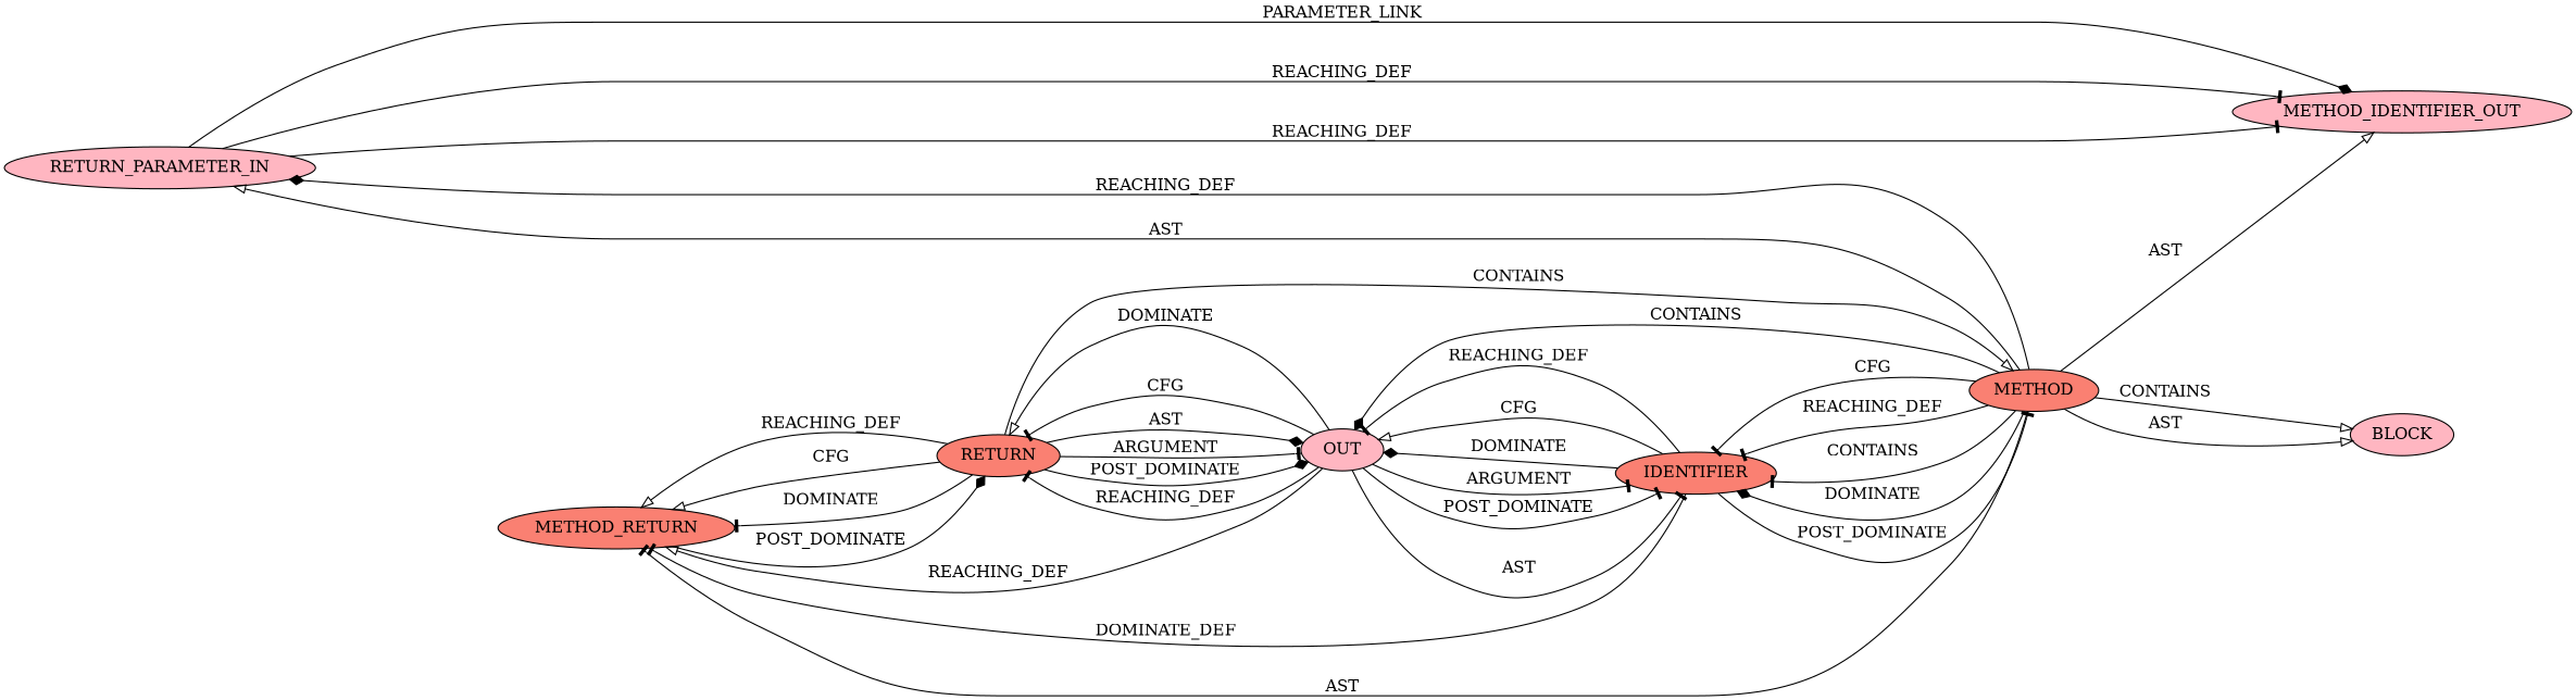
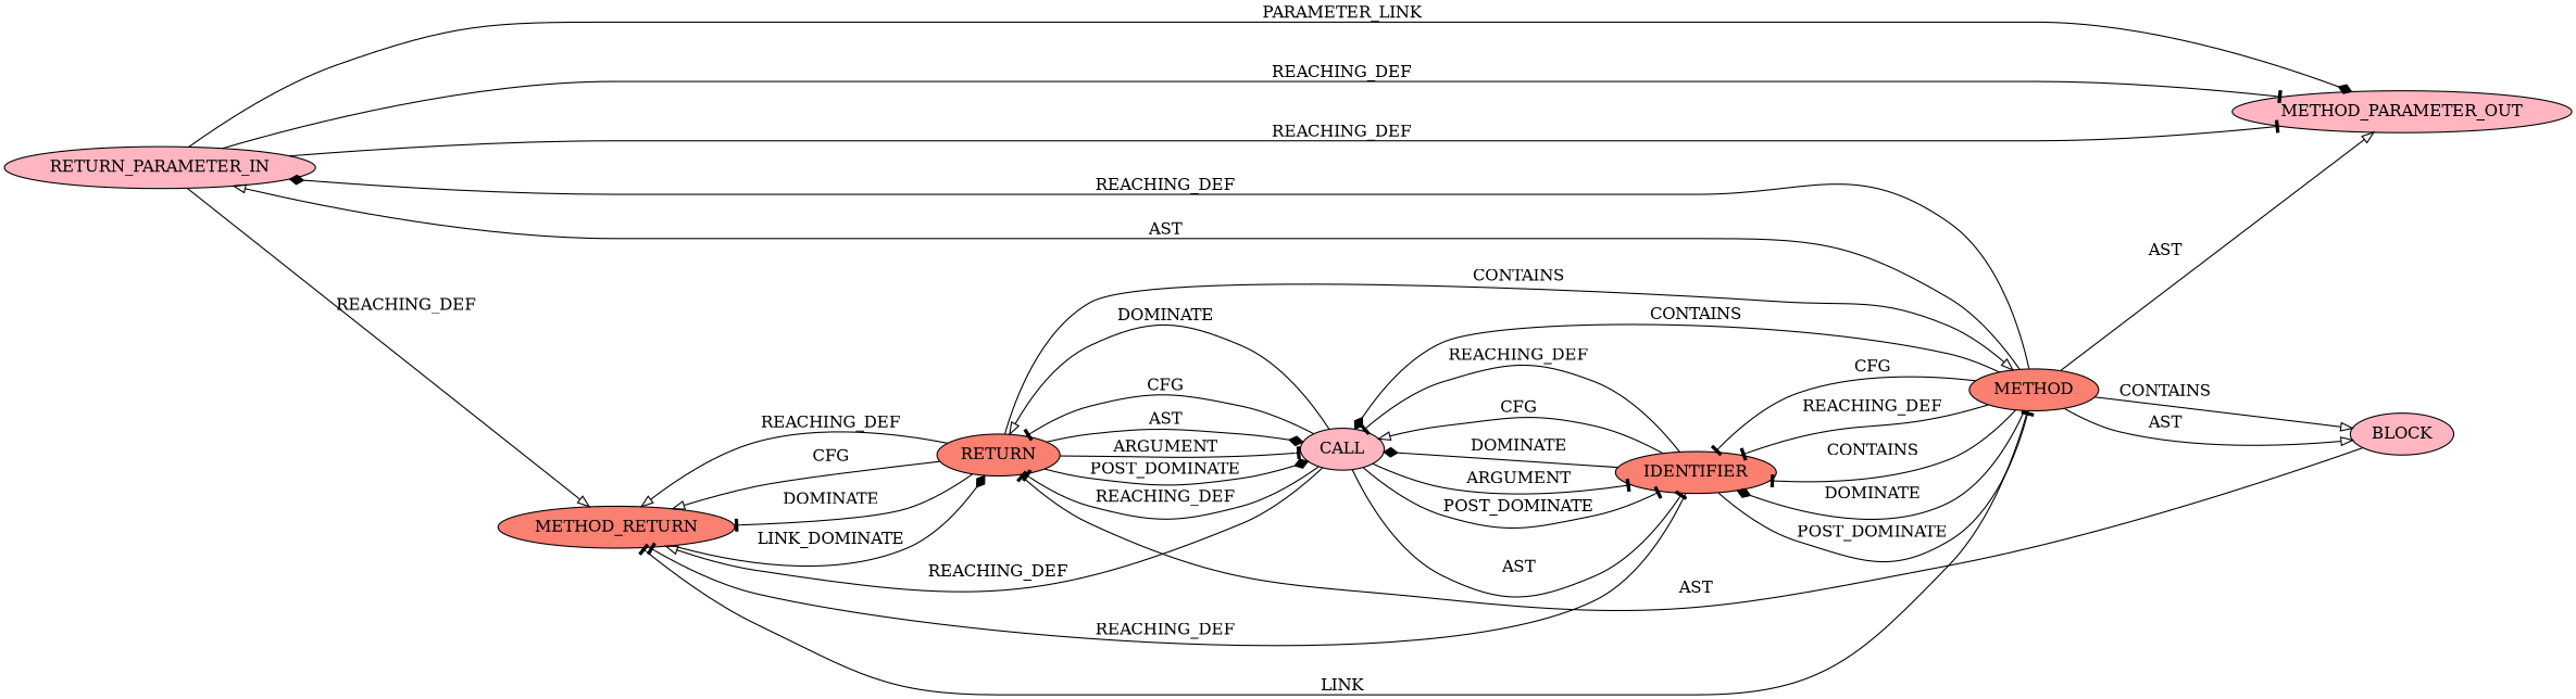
  digraph {
    rankdir=LR
    node [CODE="struct sock *sk" COLUMN_NUMBER=1 LINE_NUMBER=242 ORDER=1 fillcolor=lightpink style=filled]
    edge [arrowhead=tee]
    n1 [COLUMN_NUMBER=24 EVALUATION_STRATEGY=BY_VALUE INDEX=1 IS_VARIADIC=false LINE_NUMBER=240 NAME=sk TYPE_FULL_NAME="sock*" label=RETURN_PARAMETER_IN]
-   n2 [COLUMN_NUMBER=24 EVALUATION_STRATEGY=BY_VALUE INDEX=1 IS_VARIADIC=false LINE_NUMBER=240 NAME=sk TYPE_FULL_NAME="sock*" label=METHOD_IDENTIFIER_OUT]
+   n2 [COLUMN_NUMBER=24 EVALUATION_STRATEGY=BY_VALUE INDEX=1 IS_VARIADIC=false LINE_NUMBER=240 NAME=sk TYPE_FULL_NAME="sock*" label=METHOD_PARAMETER_OUT]
    n3 [CODE=RET EVALUATION_STRATEGY=BY_VALUE LINE_NUMBER=239 ORDER=3 TYPE_FULL_NAME=int fillcolor=salmon label=METHOD_RETURN]
    n4 [ARGUMENT_INDEX=-1 CODE="return -EOPNOTSUPP;" COLUMN_NUMBER=2 fillcolor=salmon label=RETURN]
    n5 [AST_PARENT_FULL_NAME="tls.h:<global>" AST_PARENT_TYPE=TYPE_DECL CODE="static inline int\ntls_set_device_offload(struct sock *sk)\n{\n	return -EOPNOTSUPP;\n}" COLUMN_NUMBER_END=1 FILENAME="tls.h" FULL_NAME=tls_set_device_offload IS_EXTERNAL=false LINE_NUMBER=239 LINE_NUMBER_END=243 NAME=tls_set_device_offload ORDER=65 SIGNATURE="int tls_set_device_offload (sock*)" fillcolor=salmon label=METHOD]
    n6 [ARGUMENT_INDEX=-1 CODE="{\n	return -EOPNOTSUPP;\n}" LINE_NUMBER=241 ORDER=2 TYPE_FULL_NAME=void label=BLOCK]
    n7 [ARGUMENT_INDEX=1 CODE=EOPNOTSUPP COLUMN_NUMBER=10 NAME=EOPNOTSUPP TYPE_FULL_NAME=ANY fillcolor=salmon label=IDENTIFIER]
-   n8 [ARGUMENT_INDEX=-1 CODE="-EOPNOTSUPP" COLUMN_NUMBER=9 DISPATCH_TYPE=STATIC_DISPATCH METHOD_FULL_NAME="<operator>.minus" NAME="<operator>.minus" TYPE_FULL_NAME="<empty>" label=OUT]
+   n8 [ARGUMENT_INDEX=-1 CODE="-EOPNOTSUPP" COLUMN_NUMBER=9 DISPATCH_TYPE=STATIC_DISPATCH METHOD_FULL_NAME="<operator>.minus" NAME="<operator>.minus" TYPE_FULL_NAME="<empty>" label=CALL]
    n1 -> n2 [arrowhead=diamond label=PARAMETER_LINK]
    n1 -> n2 [VARIABLE=sk label=REACHING_DEF]
    n1 -> n2 [VARIABLE=sk label=REACHING_DEF]
-   n3 -> n4 [arrowhead=diamond label=POST_DOMINATE]
+   n1 -> n3 [VARIABLE=sk arrowhead=onormal label=REACHING_DEF]
+   n3 -> n4 [arrowhead=diamond label=LINK_DOMINATE]
    n4 -> n3 [VARIABLE="<RET>" arrowhead=onormal label=REACHING_DEF]
    n4 -> n3 [arrowhead=onormal label=CFG]
    n4 -> n3 [label=DOMINATE]
    n4 -> n5 [arrowhead=onormal label=CONTAINS]
    n4 -> n8 [arrowhead=diamond label=AST]
    n4 -> n8 [label=ARGUMENT]
    n4 -> n8 [arrowhead=diamond label=POST_DOMINATE]
    n5 -> n1 [arrowhead=diamond label=REACHING_DEF]
    n5 -> n1 [arrowhead=onormal label=AST]
    n5 -> n2 [arrowhead=onormal label=AST]
-   n5 -> n3 [label=AST]
+   n5 -> n3 [label=LINK]
    n5 -> n6 [arrowhead=onormal label=CONTAINS]
    n5 -> n6 [arrowhead=onormal label=AST]
    n5 -> n7 [label=CFG]
    n5 -> n7 [label=REACHING_DEF]
    n5 -> n7 [label=CONTAINS]
    n5 -> n7 [arrowhead=diamond label=DOMINATE]
    n5 -> n8 [arrowhead=diamond label=CONTAINS]
-   n7 -> n3 [VARIABLE=EOPNOTSUPP label=DOMINATE_DEF]
+   n6 -> n4 [label=AST]
+   n7 -> n3 [VARIABLE=EOPNOTSUPP label=REACHING_DEF]
    n7 -> n5 [label=POST_DOMINATE]
    n7 -> n8 [VARIABLE=EOPNOTSUPP label=REACHING_DEF]
    n7 -> n8 [arrowhead=onormal label=CFG]
    n7 -> n8 [arrowhead=diamond label=DOMINATE]
    n8 -> n3 [VARIABLE="-EOPNOTSUPP" arrowhead=onormal label=REACHING_DEF]
    n8 -> n4 [VARIABLE="-EOPNOTSUPP" label=REACHING_DEF]
    n8 -> n4 [arrowhead=onormal label=DOMINATE]
    n8 -> n4 [label=CFG]
    n8 -> n7 [label=ARGUMENT]
    n8 -> n7 [label=AST]
    n8 -> n7 [label=POST_DOMINATE]
  }
